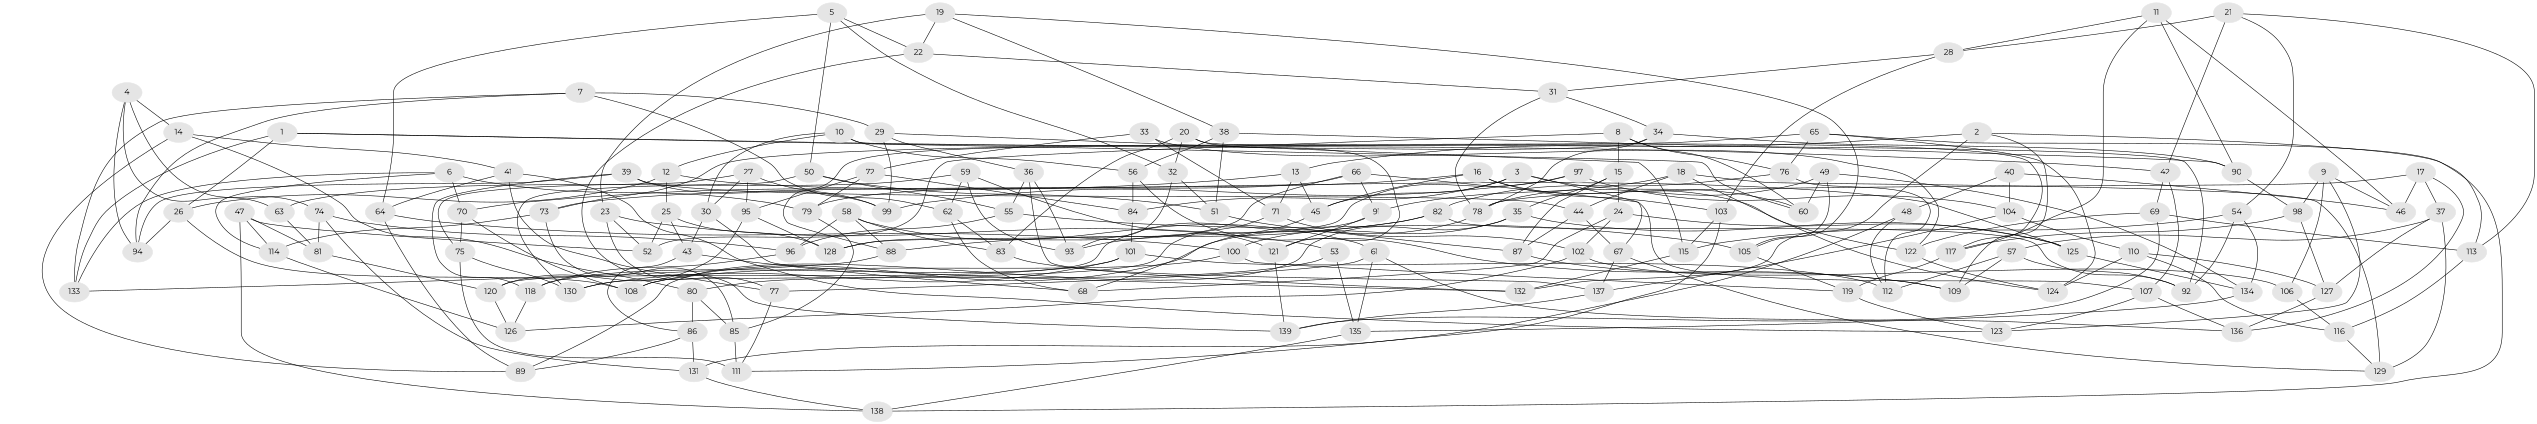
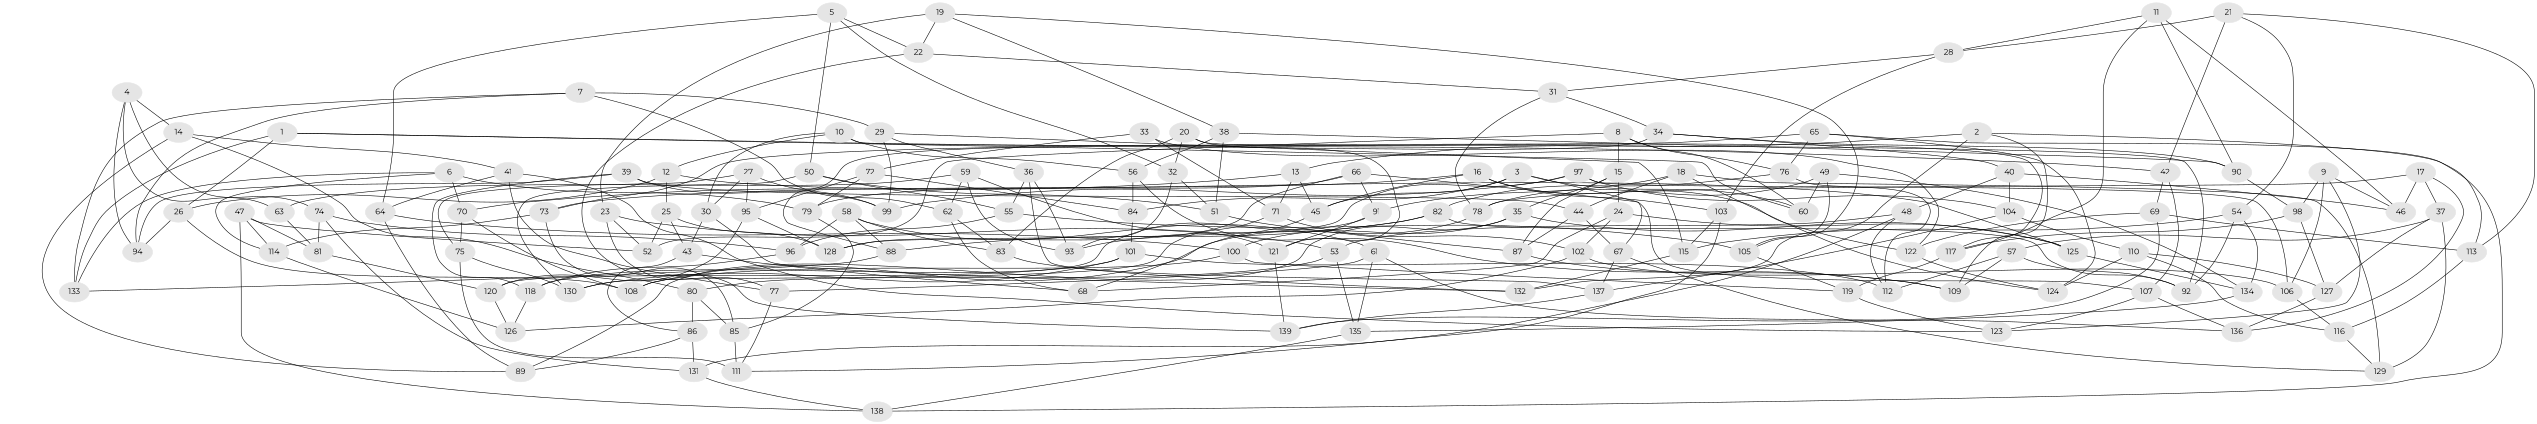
  graph {
    fontname=Montserrat
    node [color=gray90 fontname=Montserrat style=filled]
    edge [fontname=Montserrat]
    1
    26
    42
    60
    133
    94
    108
    69
    107
    2
    13
    109
    113
    132
    45
    70
    71
    116
    3
    67
    84
    68
    129
    137
    101
    4
    14
    63
    74
    41
    80
    89
    81
    131
    96
    5
    22
    32
    50
    64
    31
    139
    51
    93
    55
    130
    100
    6
    79
    114
    75
    85
    126
    7
    29
    62
    99
    36
    115
    83
    8
    15
    52
    76
    24
    35
    87
    112
    82
    9
    46
    98
    106
    123
    117
    127
    10
    12
    30
    56
    92
    25
    125
    43
    11
    28
    90
    103
    119
    128
    134
    102
    77
    86
    16
    73
    122
    111
    124
    17
    37
    78
    136
    57
    18
    44
    91
    121
    120
    19
    23
    38
    105
    53
    20
    21
    54
    34
    135
    27
    95
    40
    88
    33
    72
    48
    104
    39
    118
    110
    47
    138
    49
    58
    61
    59
    65
    66
    97
    1 -- 26
    1 -- 42
    1 -- 60
    1 -- 133
    26 -- 94
    26 -- 108
    42 -- 69
    42 -- 107
    69 -- 113
    69 -- 139
    69 -- 122
    107 -- 123
    107 -- 136
    2 -- 13
    2 -- 109
    2 -- 113
    2 -- 132
    13 -- 45
    13 -- 70
    13 -- 71
    113 -- 116
    45 -- 68
    70 -- 108
    70 -- 75
    71 -- 130
    71 -- 102
    116 -- 129
    3 -- 60
    3 -- 45
    3 -- 67
    3 -- 84
    67 -- 129
    67 -- 137
    84 -- 101
    137 -- 139
    101 -- 130
    101 -- 112
    101 -- 118
    4 -- 94
    4 -- 14
    4 -- 63
    4 -- 74
    14 -- 41
    14 -- 80
    14 -- 89
    63 -- 81
    74 -- 81
    74 -- 131
    74 -- 96
    41 -- 64
    41 -- 123
    41 -- 77
    80 -- 85
    80 -- 86
    81 -- 120
    131 -- 138
    96 -- 118
    5 -- 22
    5 -- 32
    5 -- 50
    5 -- 64
    22 -- 31
    22 -- 139
    32 -- 51
    32 -- 93
    50 -- 51
    50 -- 55
    50 -- 130
    64 -- 89
    64 -- 100
    31 -- 78
    31 -- 34
    51 -- 87
    55 -- 96
    55 -- 105
    100 -- 108
    100 -- 119
    6 -- 133
    6 -- 70
    6 -- 79
    6 -- 114
    79 -- 85
    114 -- 126
    75 -- 130
    75 -- 111
    85 -- 111
    7 -- 133
    7 -- 94
    7 -- 29
    7 -- 62
    29 -- 99
    29 -- 36
    29 -- 115
    62 -- 68
    62 -- 83
    36 -- 137
    36 -- 93
    36 -- 55
    115 -- 132
    83 -- 132
    8 -- 60
    8 -- 15
    8 -- 52
    8 -- 76
    15 -- 24
    15 -- 35
    15 -- 87
    76 -- 112
    76 -- 82
    24 -- 68
    24 -- 125
    24 -- 102
    35 -- 89
    35 -- 100
    35 -- 125
    87 -- 109
    82 -- 93
    82 -- 92
    82 -- 88
    9 -- 46
    9 -- 98
    9 -- 106
    9 -- 123
    98 -- 117
    98 -- 127
    106 -- 116
    117 -- 119
    127 -- 136
    10 -- 12
    10 -- 30
    10 -- 56
    10 -- 92
    12 -- 26
    12 -- 25
    12 -- 125
    30 -- 132
    30 -- 43
    56 -- 109
    56 -- 84
    25 -- 52
    25 -- 43
    25 -- 128
    125 -- 134
    43 -- 68
    43 -- 86
    11 -- 46
    11 -- 117
    11 -- 28
    11 -- 90
    28 -- 31
    28 -- 103
    90 -- 98
    103 -- 115
    103 -- 111
    119 -- 123
    134 -- 135
    102 -- 126
    102 -- 106
    77 -- 111
    86 -- 89
    86 -- 131
    16 -- 45
    16 -- 103
    16 -- 73
    16 -- 122
    73 -- 114
    73 -- 85
    122 -- 124
    17 -- 46
    17 -- 37
    17 -- 78
    17 -- 136
    37 -- 129
    37 -- 127
    37 -- 57
    78 -- 108
    57 -- 109
    57 -- 112
    57 -- 92
    18 -- 129
    18 -- 124
    18 -- 44
    18 -- 91
    44 -- 67
    44 -- 87
    91 -- 121
    91 -- 120
    121 -- 139
    120 -- 126
    19 -- 22
    19 -- 23
    19 -- 38
    19 -- 105
    23 -- 52
    23 -- 77
    23 -- 53
    38 -- 51
    38 -- 56
    38 -- 90
    105 -- 119
    53 -- 80
    53 -- 135
    20 -- 32
    20 -- 83
    20 -- 117
    20 -- 121
    21 -- 42
    21 -- 113
    21 -- 28
    21 -- 54
    54 -- 115
    54 -- 92
    54 -- 134
    34 -- 90
-   34 -- 78
+   34 -- 40
    34 -- 88
    135 -- 138
    27 -- 75
    27 -- 99
    27 -- 30
    27 -- 95
    95 -- 128
    95 -- 120
    40 -- 46
    40 -- 48
    40 -- 104
    88 -- 133
    33 -- 71
    33 -- 122
    33 -- 72
    72 -- 84
    72 -- 79
    72 -- 95
    48 -- 131
    48 -- 112
+   48 -- 53
    104 -- 137
    104 -- 110
    39 -- 94
    39 -- 99
    39 -- 44
    39 -- 118
    118 -- 126
    110 -- 116
    110 -- 127
    110 -- 124
    47 -- 81
    47 -- 114
    47 -- 52
    47 -- 138
    49 -- 60
    49 -- 134
    49 -- 78
    49 -- 105
    58 -- 96
    58 -- 83
    58 -- 88
    58 -- 61
    61 -- 77
    61 -- 136
    61 -- 135
    59 -- 63
    59 -- 93
    59 -- 62
    59 -- 121
    65 -- 76
    65 -- 73
    65 -- 124
    65 -- 138
    66 -- 107
    66 -- 79
    66 -- 128
    66 -- 91
    97 -- 99
+   97 -- 106
    97 -- 128
    97 -- 104
  }
